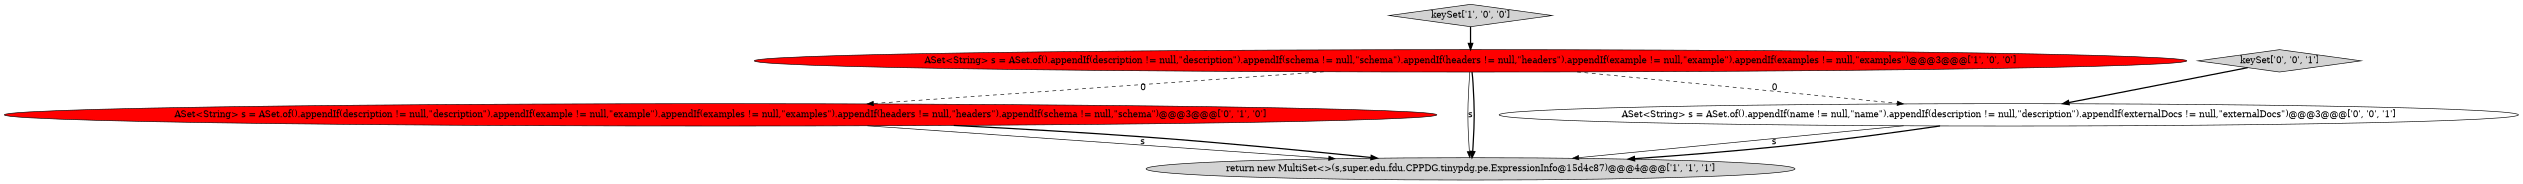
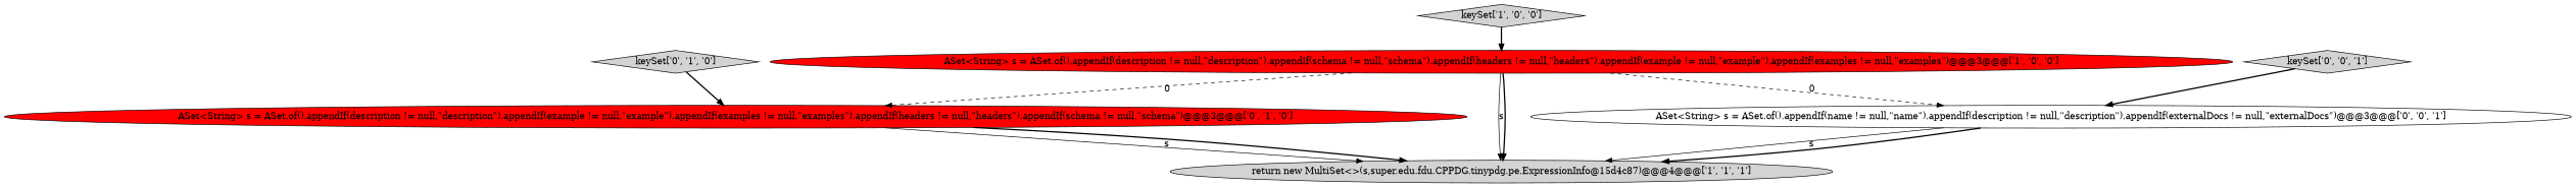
  digraph {
    node [fillcolor=lightgray shape=ellipse style=filled]
    edge [style=bold]
+   n1 [label="keySet['0', '1', '0']" shape=diamond]
    n2 [fillcolor=red label="ASet<String> s = ASet.of().appendIf(description != null,\"description\").appendIf(example != null,\"example\").appendIf(examples != null,\"examples\").appendIf(headers != null,\"headers\").appendIf(schema != null,\"schema\")@@@3@@@['0', '1', '0']"]
    n3 [fillcolor=red label="ASet<String> s = ASet.of().appendIf(description != null,\"description\").appendIf(schema != null,\"schema\").appendIf(headers != null,\"headers\").appendIf(example != null,\"example\").appendIf(examples != null,\"examples\")@@@3@@@['1', '0', '0']"]
    n4 [label="return new MultiSet<>(s,super.edu.fdu.CPPDG.tinypdg.pe.ExpressionInfo@15d4c87)@@@4@@@['1', '1', '1']"]
    n5 [fillcolor=white label="ASet<String> s = ASet.of().appendIf(name != null,\"name\").appendIf(description != null,\"description\").appendIf(externalDocs != null,\"externalDocs\")@@@3@@@['0', '0', '1']"]
    n6 [label="keySet['0', '0', '1']" shape=diamond]
    n7 [label="keySet['1', '0', '0']" shape=diamond]
+   n1 -> n2
    n2 -> n4 [label=s style=solid]
    n2 -> n4
    n3 -> n2 [label=0 style=dashed]
    n3 -> n4 [label=s style=solid]
    n3 -> n4
    n3 -> n5 [label=0 style=dashed]
    n5 -> n4 [label=s style=solid]
    n5 -> n4
    n6 -> n5
    n7 -> n3
  }
